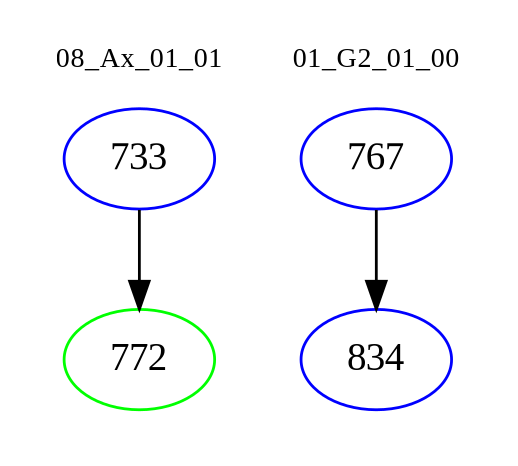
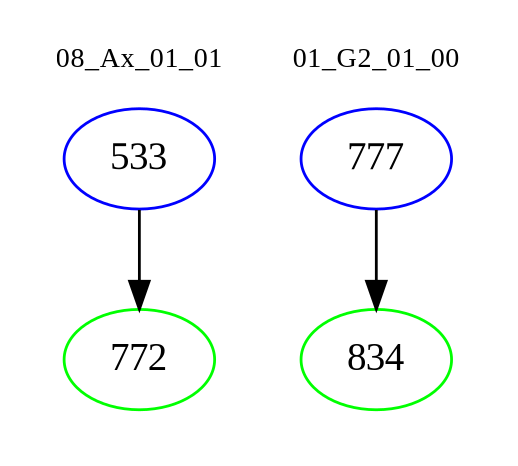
  digraph {
    fontname="Liberation Serif"
    node [color=blue fontname="Liberation Serif"]
    edge [color=black fontname="Liberation Serif"]
-   n1 [label=733]
+   n1 [label=533]
    n2 [color=green label=772]
-   n3 [label=767]
-   n4 [label=834]
+   n3 [label=777]
+   n4 [color=green label=834]
    subgraph cluster_1 {
      color=white
      fontsize=10
      label="08_Ax_01_01"
      n1
      n2
    }
    subgraph cluster_2 {
      color=white
      fontsize=10
      label="01_G2_01_00"
      n3
      n4
    }
    n1 -> n2
    n3 -> n4
  }
